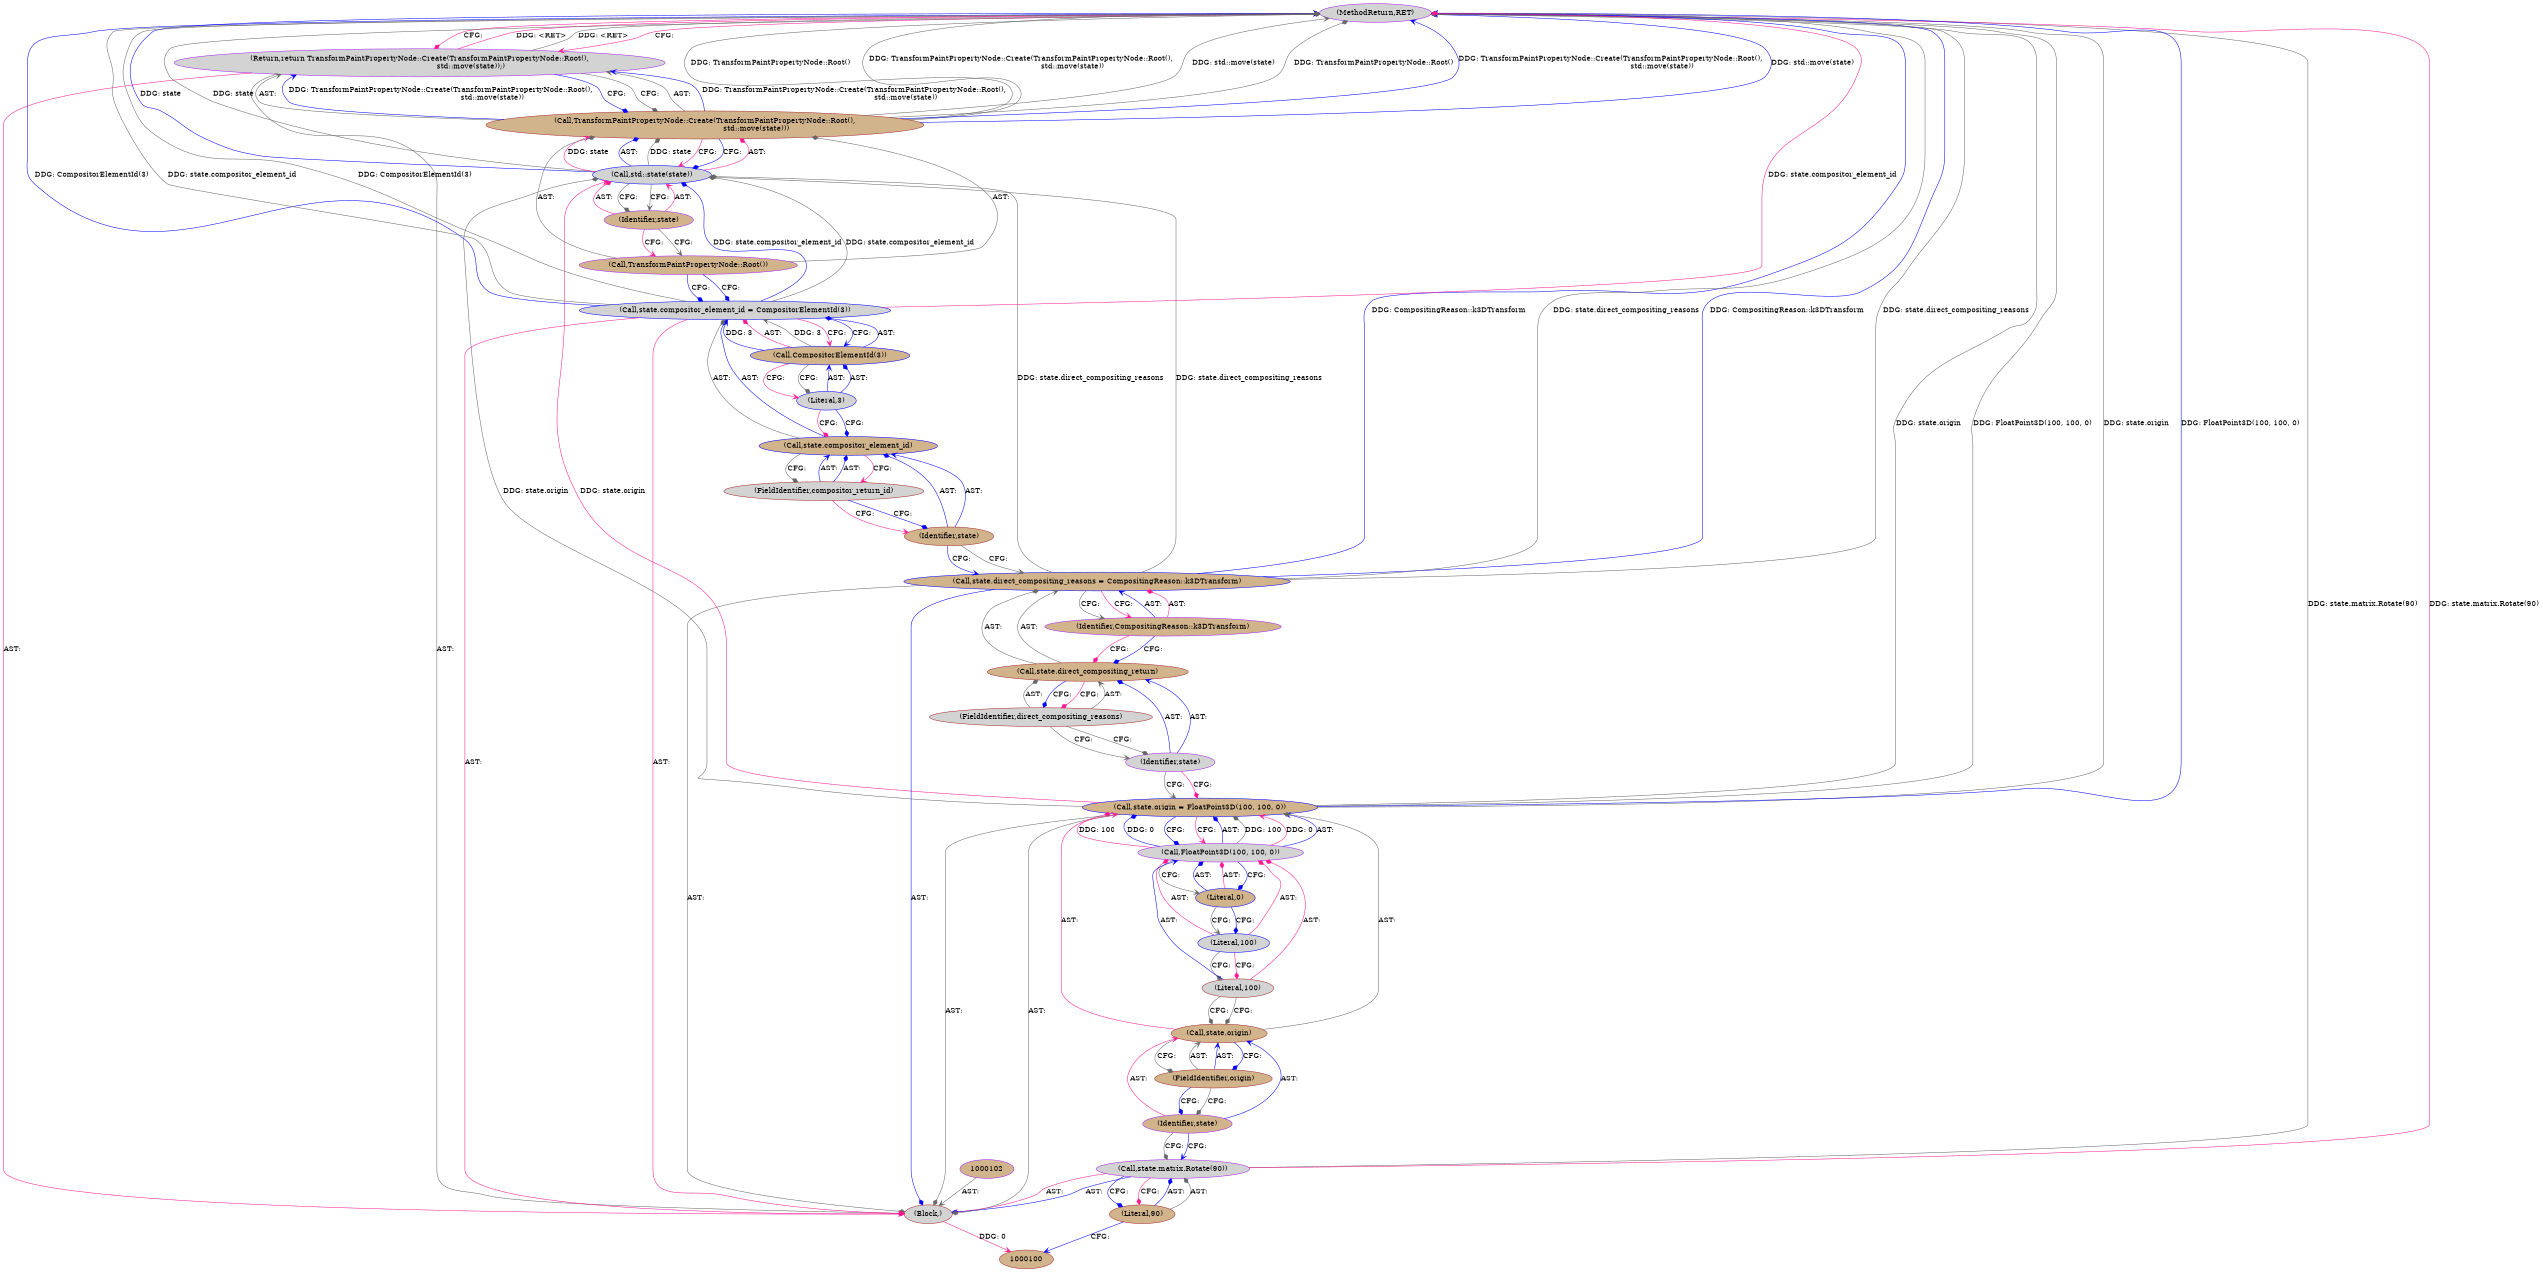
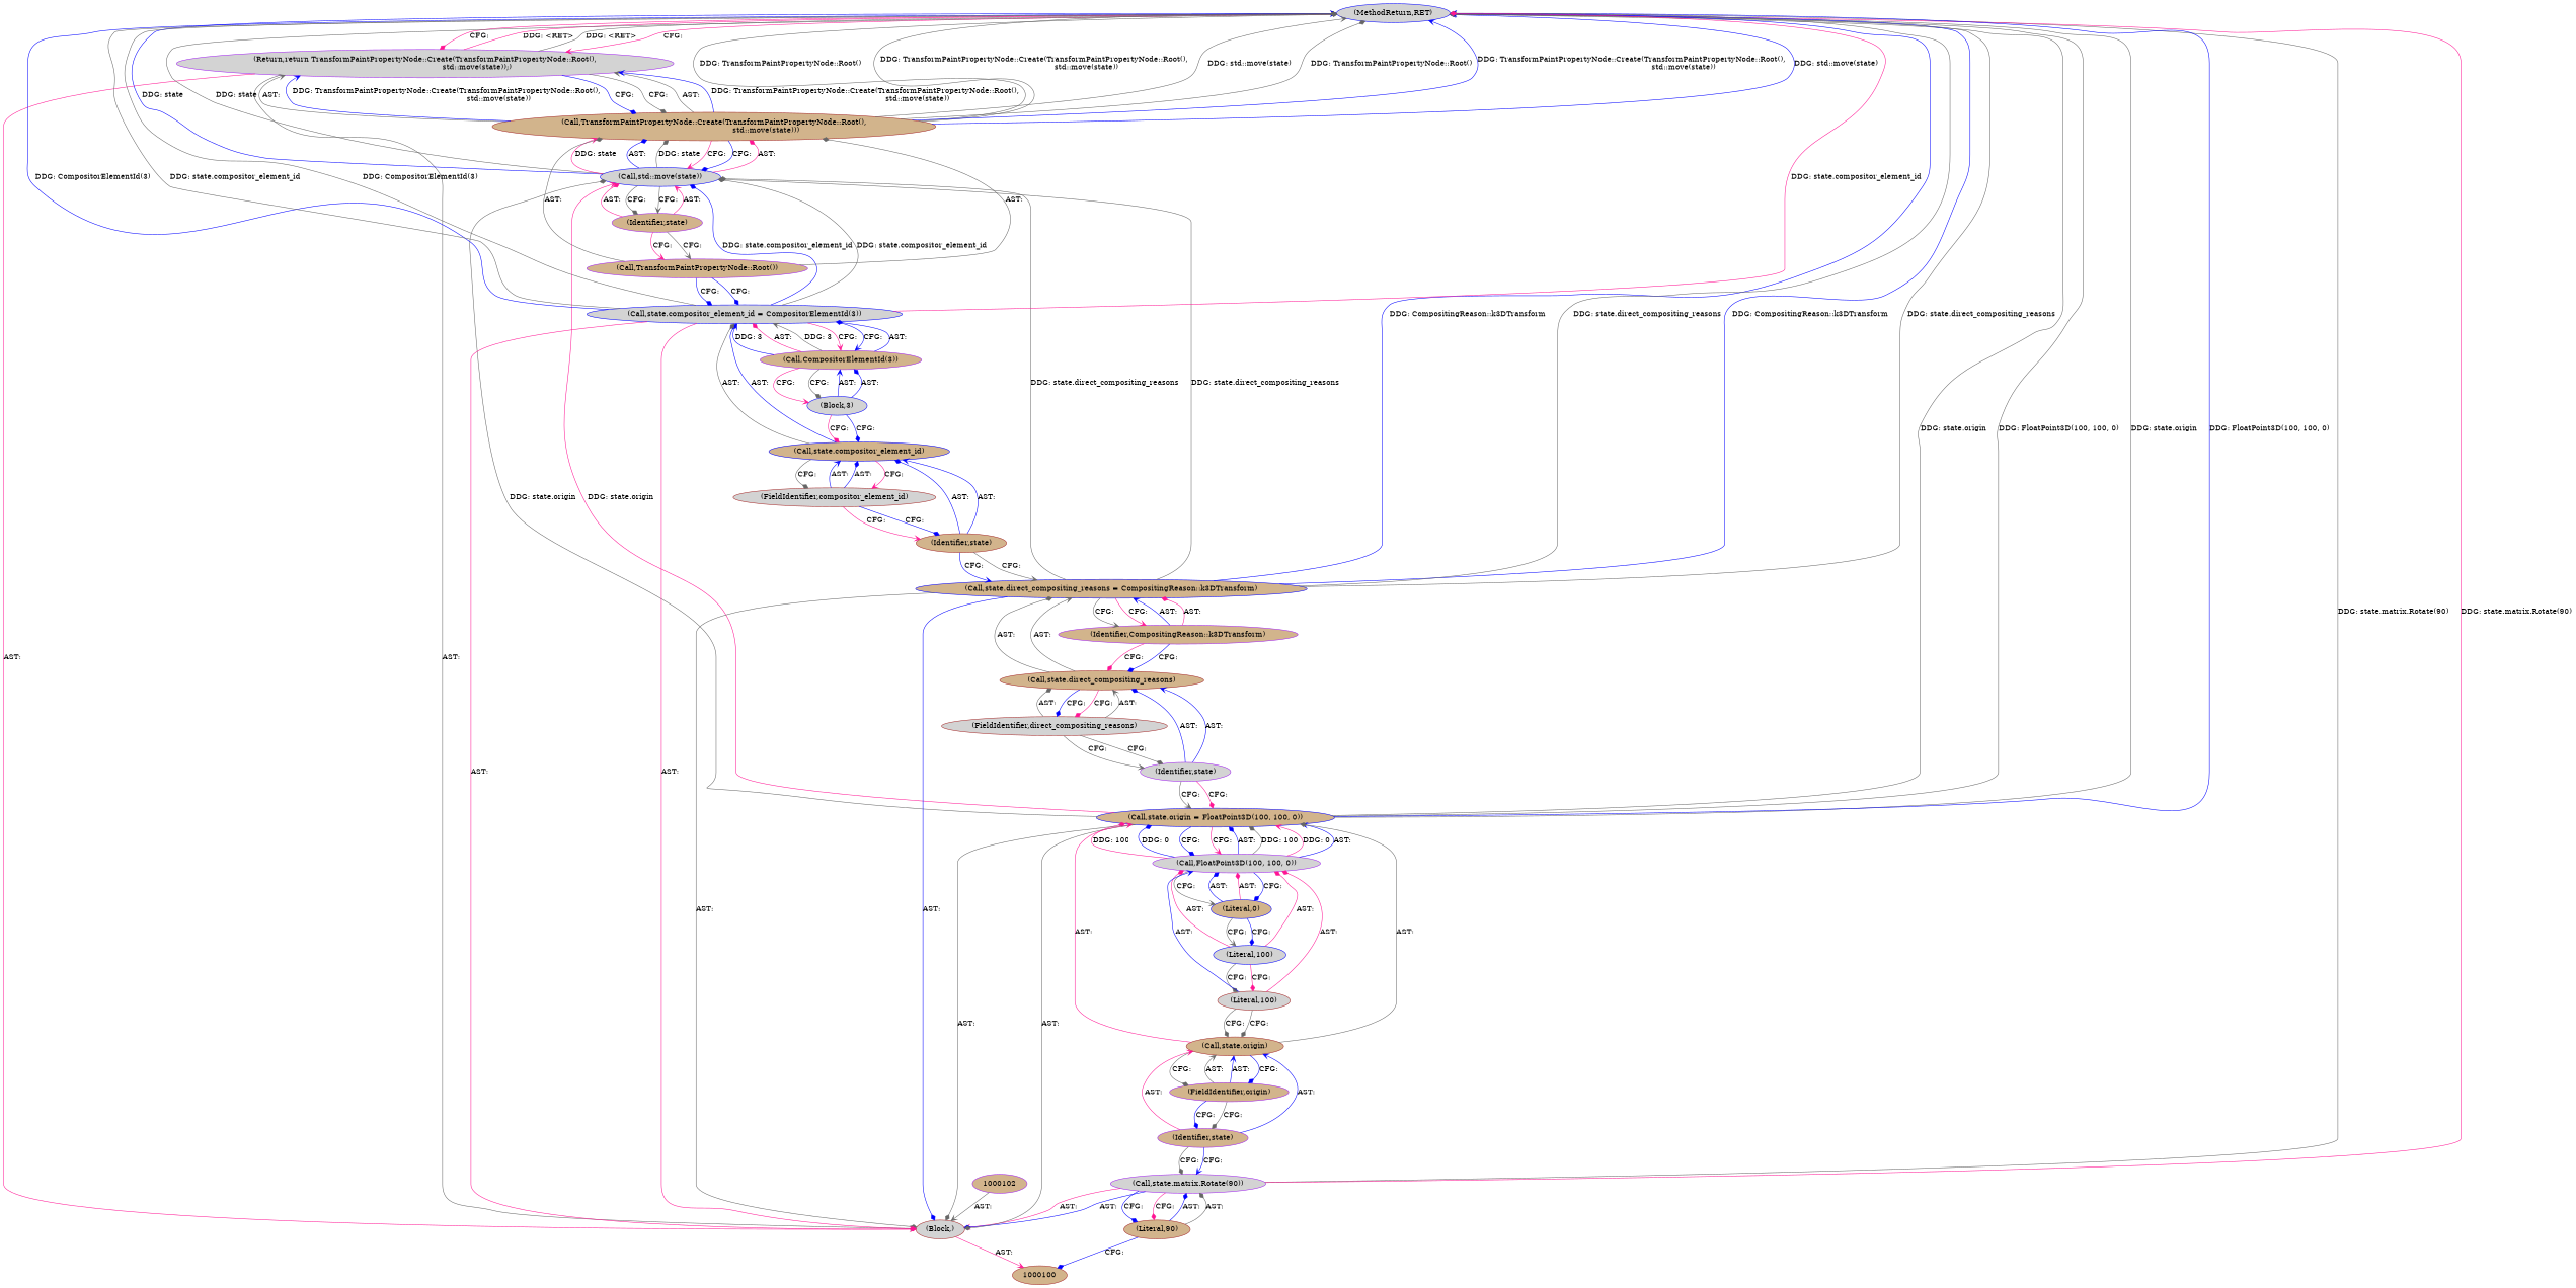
  digraph {
    node [color=purple fillcolor=tan style=filled]
    edge [arrowhead=diamond color=gray40]
-   n1 [fillcolor=lightgrey label="(MethodReturn,RET)"]
+   n1 [color=blue fillcolor=lightgrey label="(MethodReturn,RET)"]
    n2 [fillcolor=lightgrey label="(Return,return TransformPaintPropertyNode::Create(TransformPaintPropertyNode::Root(),\n                                            std::move(state));)"]
    n3 [color=brown fillcolor=lightgrey label="(Block,)"]
    n4 [color=brown label="(Call,TransformPaintPropertyNode::Create(TransformPaintPropertyNode::Root(),\n                                            std::move(state)))"]
    1000100 [color=brown]
    n6 [color=brown label="(Literal,90)"]
    n7 [fillcolor=lightgrey label="(Call,state.matrix.Rotate(90))"]
    n8 [fillcolor=lightgrey label="(Call,FloatPoint3D(100, 100, 0))"]
    n9 [color=blue label="(Call,state.origin = FloatPoint3D(100, 100, 0))"]
    n10 [color=blue label="(Literal,0)"]
-   n11 [color=blue fillcolor=lightgrey label="(Call,std::state(state))"]
+   n11 [color=blue fillcolor=lightgrey label="(Call,std::move(state))"]
    n12 [color=blue fillcolor=lightgrey label="(Literal,100)"]
    n13 [label="(Identifier,state)"]
    n14 [color=brown label="(Call,state.origin)"]
-   n15 [color=brown label="(FieldIdentifier,origin)"]
+   n15 [label="(FieldIdentifier,origin)"]
    n16 [label="(Identifier,state)"]
    n17 [color=brown fillcolor=lightgrey label="(Literal,100)"]
    n18 [color=blue label="(Call,state.direct_compositing_reasons = CompositingReason::k3DTransform)"]
    n19 [label="(Identifier,CompositingReason::k3DTransform)"]
-   n20 [color=brown label="(Call,state.direct_compositing_return)"]
+   n20 [color=brown label="(Call,state.direct_compositing_reasons)"]
    n21 [color=brown fillcolor=lightgrey label="(FieldIdentifier,direct_compositing_reasons)"]
    n22 [fillcolor=lightgrey label="(Identifier,state)"]
    n23 [color=blue fillcolor=lightgrey label="(Call,state.compositor_element_id = CompositorElementId(3))"]
-   n24 [color=blue label="(Call,CompositorElementId(3))"]
-   n25 [color=blue fillcolor=lightgrey label="(Literal,3)"]
+   n24 [label="(Call,CompositorElementId(3))"]
+   n25 [color=blue fillcolor=lightgrey label="(Block,3)"]
    n26 [color=blue label="(Call,state.compositor_element_id)"]
-   n27 [color=brown fillcolor=lightgrey label="(FieldIdentifier,compositor_return_id)"]
+   n27 [color=brown fillcolor=lightgrey label="(FieldIdentifier,compositor_element_id)"]
    n28 [color=brown label="(Identifier,state)"]
    n29 [label="(Call,TransformPaintPropertyNode::Root())"]
    1000102
    n1 -> n2 [arrowhead=vee color=deeppink label="CFG: "]
    n1 -> n2 [color=deeppink label="CFG: "]
    n2 -> n1 [color=deeppink label="DDG: <RET>"]
    n2 -> n1 [label="DDG: <RET>"]
    n2 -> n3 [color=deeppink label="AST: "]
    n2 -> n3 [arrowhead=vee label="AST: "]
    n2 -> n4 [color=blue label="CFG: "]
    n2 -> n4 [label="CFG: "]
-   n3 -> 1000100 [arrowhead=vee color=deeppink label="DDG: 0"]
+   n3 -> 1000100 [arrowhead=vee color=deeppink label="AST: "]
    n4 -> n1 [label="DDG: TransformPaintPropertyNode::Root()"]
    n4 -> n1 [arrowhead=vee label="DDG: TransformPaintPropertyNode::Create(TransformPaintPropertyNode::Root(),\n                                            std::move(state))"]
    n4 -> n1 [arrowhead=vee label="DDG: std::move(state)"]
    n4 -> n1 [label="DDG: TransformPaintPropertyNode::Root()"]
    n4 -> n1 [arrowhead=vee color=blue label="DDG: TransformPaintPropertyNode::Create(TransformPaintPropertyNode::Root(),\n                                            std::move(state))"]
    n4 -> n1 [arrowhead=vee color=blue label="DDG: std::move(state)"]
    n4 -> n2 [arrowhead=vee label="AST: "]
    n4 -> n2 [arrowhead=vee color=blue label="DDG: TransformPaintPropertyNode::Create(TransformPaintPropertyNode::Root(),\n                                            std::move(state))"]
    n4 -> n2 [arrowhead=vee label="AST: "]
    n4 -> n2 [arrowhead=vee color=blue label="DDG: TransformPaintPropertyNode::Create(TransformPaintPropertyNode::Root(),\n                                            std::move(state))"]
    n4 -> n11 [arrowhead=vee color=deeppink label="CFG: "]
    n4 -> n11 [color=blue label="CFG: "]
-   n6 -> 1000100 [arrowhead=vee color=blue label="CFG: "]
+   n6 -> 1000100 [color=blue label="CFG: "]
    n6 -> n7 [color=blue label="AST: "]
    n6 -> n7 [label="AST: "]
    n7 -> n1 [label="DDG: state.matrix.Rotate(90)"]
    n7 -> n1 [color=deeppink label="DDG: state.matrix.Rotate(90)"]
    n7 -> n3 [arrowhead=vee color=deeppink label="AST: "]
    n7 -> n3 [color=blue label="AST: "]
    n7 -> n6 [color=blue label="CFG: "]
    n7 -> n6 [color=deeppink label="CFG: "]
    n8 -> n9 [color=blue label="AST: "]
    n8 -> n9 [label="DDG: 100"]
    n8 -> n9 [arrowhead=vee color=deeppink label="DDG: 0"]
    n8 -> n9 [arrowhead=vee color=blue label="AST: "]
    n8 -> n9 [color=deeppink label="DDG: 100"]
    n8 -> n9 [color=blue label="DDG: 0"]
    n8 -> n10 [color=blue label="CFG: "]
    n8 -> n10 [arrowhead=vee label="CFG: "]
    n9 -> n1 [label="DDG: state.origin"]
    n9 -> n1 [arrowhead=vee label="DDG: FloatPoint3D(100, 100, 0)"]
    n9 -> n1 [arrowhead=vee label="DDG: state.origin"]
    n9 -> n1 [arrowhead=vee color=blue label="DDG: FloatPoint3D(100, 100, 0)"]
    n9 -> n3 [label="AST: "]
    n9 -> n3 [label="AST: "]
    n9 -> n8 [color=blue label="CFG: "]
    n9 -> n8 [arrowhead=vee color=deeppink label="CFG: "]
    n9 -> n11 [arrowhead=vee color=deeppink label="DDG: state.origin"]
    n9 -> n11 [label="DDG: state.origin"]
    n10 -> n8 [color=blue label="AST: "]
    n10 -> n8 [color=deeppink label="AST: "]
    n10 -> n12 [color=blue label="CFG: "]
    n10 -> n12 [arrowhead=vee label="CFG: "]
    n11 -> n1 [arrowhead=vee color=blue label="DDG: state"]
    n11 -> n1 [label="DDG: state"]
    n11 -> n4 [color=deeppink label="AST: "]
    n11 -> n4 [arrowhead=vee color=deeppink label="DDG: state"]
    n11 -> n4 [color=blue label="AST: "]
    n11 -> n4 [label="DDG: state"]
    n11 -> n13 [label="CFG: "]
    n11 -> n13 [arrowhead=vee label="CFG: "]
    n12 -> n8 [color=deeppink label="AST: "]
    n12 -> n8 [color=deeppink label="AST: "]
    n12 -> n17 [color=deeppink label="CFG: "]
    n12 -> n17 [label="CFG: "]
    n13 -> n11 [arrowhead=vee color=deeppink label="AST: "]
    n13 -> n11 [color=deeppink label="AST: "]
    n13 -> n29 [arrowhead=vee label="CFG: "]
    n13 -> n29 [arrowhead=vee color=deeppink label="CFG: "]
    n14 -> n9 [label="AST: "]
    n14 -> n9 [arrowhead=vee color=deeppink label="AST: "]
    n14 -> n15 [color=blue label="CFG: "]
    n14 -> n15 [label="CFG: "]
    n15 -> n14 [arrowhead=vee label="AST: "]
    n15 -> n14 [arrowhead=vee color=blue label="AST: "]
    n15 -> n16 [label="CFG: "]
    n15 -> n16 [color=blue label="CFG: "]
    n16 -> n7 [label="CFG: "]
    n16 -> n7 [arrowhead=vee color=blue label="CFG: "]
    n16 -> n14 [arrowhead=vee color=blue label="AST: "]
    n16 -> n14 [arrowhead=vee color=deeppink label="AST: "]
    n17 -> n8 [color=deeppink label="AST: "]
    n17 -> n8 [arrowhead=vee color=blue label="AST: "]
    n17 -> n14 [label="CFG: "]
    n17 -> n14 [label="CFG: "]
    n18 -> n1 [arrowhead=vee color=blue label="DDG: CompositingReason::k3DTransform"]
    n18 -> n1 [label="DDG: state.direct_compositing_reasons"]
    n18 -> n1 [arrowhead=vee color=blue label="DDG: CompositingReason::k3DTransform"]
    n18 -> n1 [label="DDG: state.direct_compositing_reasons"]
    n18 -> n3 [label="AST: "]
    n18 -> n3 [color=blue label="AST: "]
    n18 -> n11 [label="DDG: state.direct_compositing_reasons"]
    n18 -> n11 [label="DDG: state.direct_compositing_reasons"]
    n18 -> n19 [arrowhead=vee label="CFG: "]
    n18 -> n19 [arrowhead=vee color=deeppink label="CFG: "]
    n19 -> n18 [arrowhead=vee color=blue label="AST: "]
    n19 -> n18 [color=deeppink label="AST: "]
    n19 -> n20 [color=blue label="CFG: "]
    n19 -> n20 [color=deeppink label="CFG: "]
    n20 -> n18 [label="AST: "]
    n20 -> n18 [arrowhead=vee label="AST: "]
    n20 -> n21 [color=blue label="CFG: "]
    n20 -> n21 [color=deeppink label="CFG: "]
    n21 -> n20 [arrowhead=vee label="AST: "]
    n21 -> n20 [label="AST: "]
    n21 -> n22 [label="CFG: "]
    n21 -> n22 [arrowhead=vee label="CFG: "]
    n22 -> n9 [color=deeppink label="CFG: "]
    n22 -> n9 [arrowhead=vee label="CFG: "]
    n22 -> n20 [color=blue label="AST: "]
    n22 -> n20 [arrowhead=vee color=blue label="AST: "]
    n23 -> n1 [arrowhead=vee color=blue label="DDG: CompositorElementId(3)"]
    n23 -> n1 [label="DDG: state.compositor_element_id"]
    n23 -> n1 [label="DDG: CompositorElementId(3)"]
    n23 -> n1 [color=deeppink label="DDG: state.compositor_element_id"]
    n23 -> n3 [color=deeppink label="AST: "]
    n23 -> n3 [arrowhead=vee color=deeppink label="AST: "]
    n23 -> n11 [color=blue label="DDG: state.compositor_element_id"]
    n23 -> n11 [label="DDG: state.compositor_element_id"]
    n23 -> n24 [arrowhead=vee color=deeppink label="CFG: "]
    n23 -> n24 [arrowhead=vee color=blue label="CFG: "]
    n24 -> n23 [color=blue label="AST: "]
    n24 -> n23 [arrowhead=vee color=blue label="DDG: 3"]
    n24 -> n23 [color=deeppink label="AST: "]
    n24 -> n23 [arrowhead=vee label="DDG: 3"]
    n24 -> n25 [arrowhead=vee color=deeppink label="CFG: "]
    n24 -> n25 [label="CFG: "]
    n25 -> n24 [arrowhead=vee color=blue label="AST: "]
    n25 -> n24 [color=blue label="AST: "]
    n25 -> n26 [color=blue label="CFG: "]
    n25 -> n26 [color=deeppink label="CFG: "]
    n26 -> n23 [color=blue label="AST: "]
    n26 -> n23 [label="AST: "]
    n26 -> n27 [arrowhead=vee color=deeppink label="CFG: "]
    n26 -> n27 [label="CFG: "]
    n27 -> n26 [arrowhead=vee color=blue label="AST: "]
    n27 -> n26 [color=blue label="AST: "]
    n27 -> n28 [color=blue label="CFG: "]
    n27 -> n28 [arrowhead=vee color=deeppink label="CFG: "]
    n28 -> n18 [arrowhead=vee label="CFG: "]
    n28 -> n18 [arrowhead=vee color=blue label="CFG: "]
    n28 -> n26 [color=blue label="AST: "]
    n28 -> n26 [arrowhead=vee color=blue label="AST: "]
    n29 -> n4 [label="AST: "]
    n29 -> n4 [label="AST: "]
    n29 -> n23 [color=blue label="CFG: "]
    n29 -> n23 [color=blue label="CFG: "]
    1000102 -> n3 [arrowhead=vee label="AST: "]
  }
